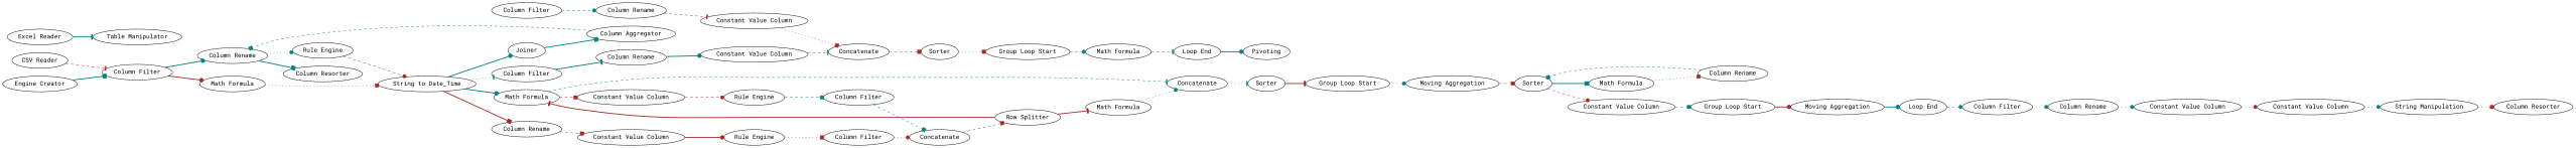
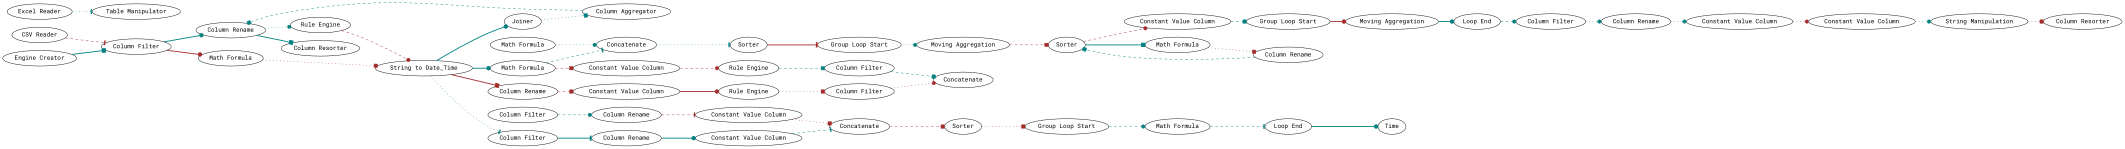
  digraph {
    fontname="Roboto Mono"
    rankdir=LR
    node [fontname="Roboto Mono"]
    edge [arrowhead=dot color=teal fontname="Roboto Mono" style=dashed]
    n1 [label="CSV Reader"]
    n2 [label="Column Filter"]
    n3 [label="Column Rename"]
    n4 [label="Math Formula"]
    n5 [label="Rule Engine"]
    n6 [label="Column Resorter"]
    n7 [label="String to Date_Time"]
    n8 [label="Math Formula"]
    n9 [label="Column Rename"]
    n10 [label=Joiner]
    n11 [label="Column Filter"]
    n12 [label="Constant Value Column"]
    n13 [label=Concatenate]
    n14 [label="Constant Value Column"]
    n15 [label="Column Aggregator"]
    n16 [label="Column Rename"]
    n17 [label="Rule Engine"]
    n18 [label="Column Filter"]
    n19 [label=Concatenate]
-   n20 [label="Row Splitter"]
    n21 [label="Rule Engine"]
    n22 [label="Column Filter"]
    n23 [label="Math Formula"]
    n24 [label=Sorter]
    n25 [label="Group Loop Start"]
    n26 [label="Moving Aggregation"]
    n27 [label=Sorter]
    n28 [label="Math Formula"]
    n29 [label="Constant Value Column"]
    n30 [label="Column Rename"]
    n31 [label="Group Loop Start"]
    n32 [label="Moving Aggregation"]
    n33 [label="Loop End"]
    n34 [label="Column Filter"]
    n35 [label="Column Rename"]
    n36 [label="Constant Value Column"]
    n37 [label="Constant Value Column"]
    n38 [label="String Manipulation"]
    n39 [label="Column Resorter"]
    n40 [label="Engine Creator"]
    n41 [label="Excel Reader"]
    n42 [label="Table Manipulator"]
    n43 [label="Group Loop Start"]
    n44 [label="Math Formula"]
    n45 [label="Loop End"]
-   n46 [label=Pivoting]
+   n46 [label=Time]
    n47 [label="Constant Value Column"]
    n48 [label="Column Filter"]
    n49 [label="Column Rename"]
    n50 [label="Constant Value Column"]
    n51 [label=Concatenate]
    n52 [label=Sorter]
    n1 -> n2 [arrowhead=tee color=brown]
    n2 -> n3 [style=bold]
    n2 -> n4 [color=brown style=bold]
    n3 -> n5 [style=dotted]
    n3 -> n6 [arrowhead=box style=bold]
    n4 -> n7 [arrowhead=box color=brown style=dotted]
    n5 -> n7 [color=brown]
    n7 -> n8 [style=bold]
    n7 -> n9 [arrowhead=box color=brown style=bold]
    n7 -> n10 [style=bold]
    n7 -> n11 [arrowhead=tee style=dotted]
    n8 -> n12 [arrowhead=box color=brown]
    n8 -> n13 [arrowhead=tee]
    n9 -> n14 [arrowhead=box color=brown]
-   n10 -> n15 [arrowhead=box style=bold]
+   n10 -> n15 [arrowhead=box style=dotted]
    n11 -> n16 [arrowhead=tee style=bold]
    n12 -> n17 [color=brown]
    n13 -> n24 [arrowhead=tee style=dotted]
    n14 -> n21 [color=brown style=bold]
    n15 -> n3 [arrowhead=box]
    n16 -> n47 [style=bold]
    n17 -> n18 [arrowhead=box]
    n18 -> n19 [arrowhead=box]
-   n19 -> n20 [arrowhead=box color=brown]
-   n20 -> n8 [arrowhead=tee color=brown style=bold]
-   n20 -> n23 [arrowhead=tee color=brown style=bold]
    n21 -> n22 [arrowhead=box color=brown style=dotted]
    n22 -> n19 [color=brown style=dotted]
    n23 -> n13 [style=dotted]
    n24 -> n25 [arrowhead=tee color=brown style=bold]
    n25 -> n26 [style=dotted]
    n26 -> n27 [arrowhead=box color=brown]
    n27 -> n28 [arrowhead=box style=bold]
    n27 -> n29 [color=brown]
    n28 -> n30 [arrowhead=box color=brown style=dotted]
    n29 -> n31 [arrowhead=box]
    n30 -> n27 [arrowhead=box]
    n31 -> n32 [color=brown style=bold]
    n32 -> n33 [style=bold]
    n33 -> n34
    n34 -> n35 [style=dotted]
    n35 -> n36 [style=dotted]
    n36 -> n37 [color=brown style=dotted]
    n37 -> n38 [style=dotted]
    n38 -> n39 [arrowhead=box color=brown style=dotted]
    n40 -> n2 [arrowhead=box style=bold]
-   n41 -> n42 [arrowhead=tee style=bold]
+   n41 -> n42 [arrowhead=tee style=dotted]
    n43 -> n44
    n44 -> n45 [arrowhead=tee]
    n45 -> n46 [style=bold]
    n47 -> n51 [arrowhead=tee]
    n48 -> n49
    n49 -> n50 [arrowhead=tee color=brown]
    n50 -> n51 [arrowhead=box color=brown style=dotted]
    n51 -> n52 [arrowhead=box color=brown]
    n52 -> n43 [arrowhead=box color=brown style=dotted]
  }
